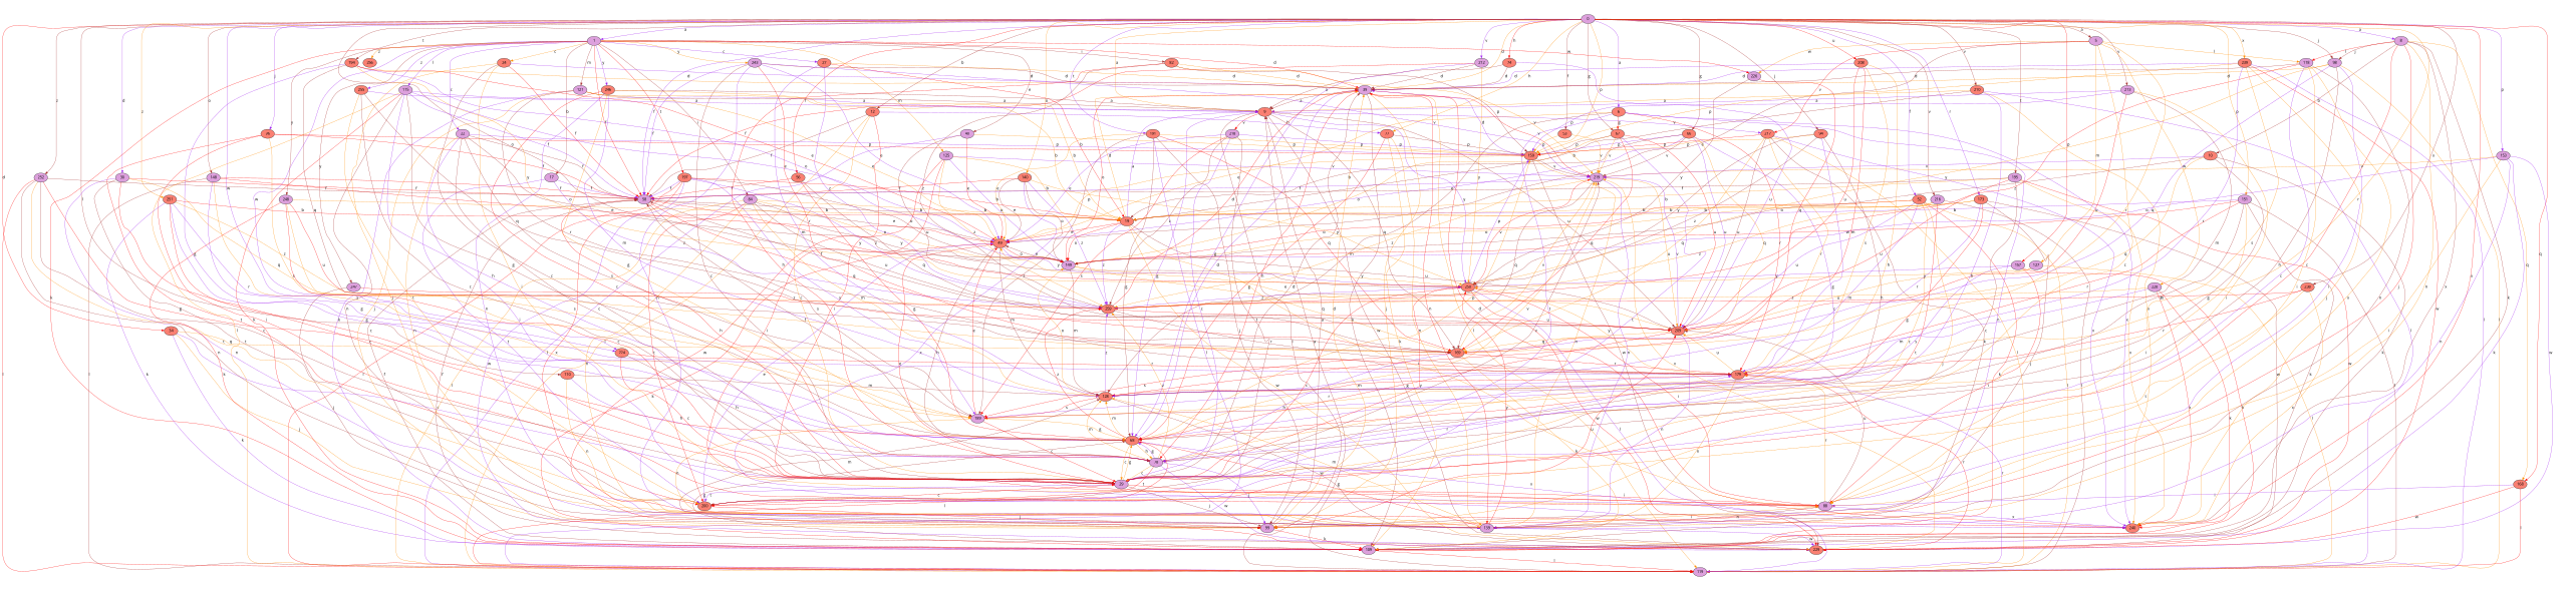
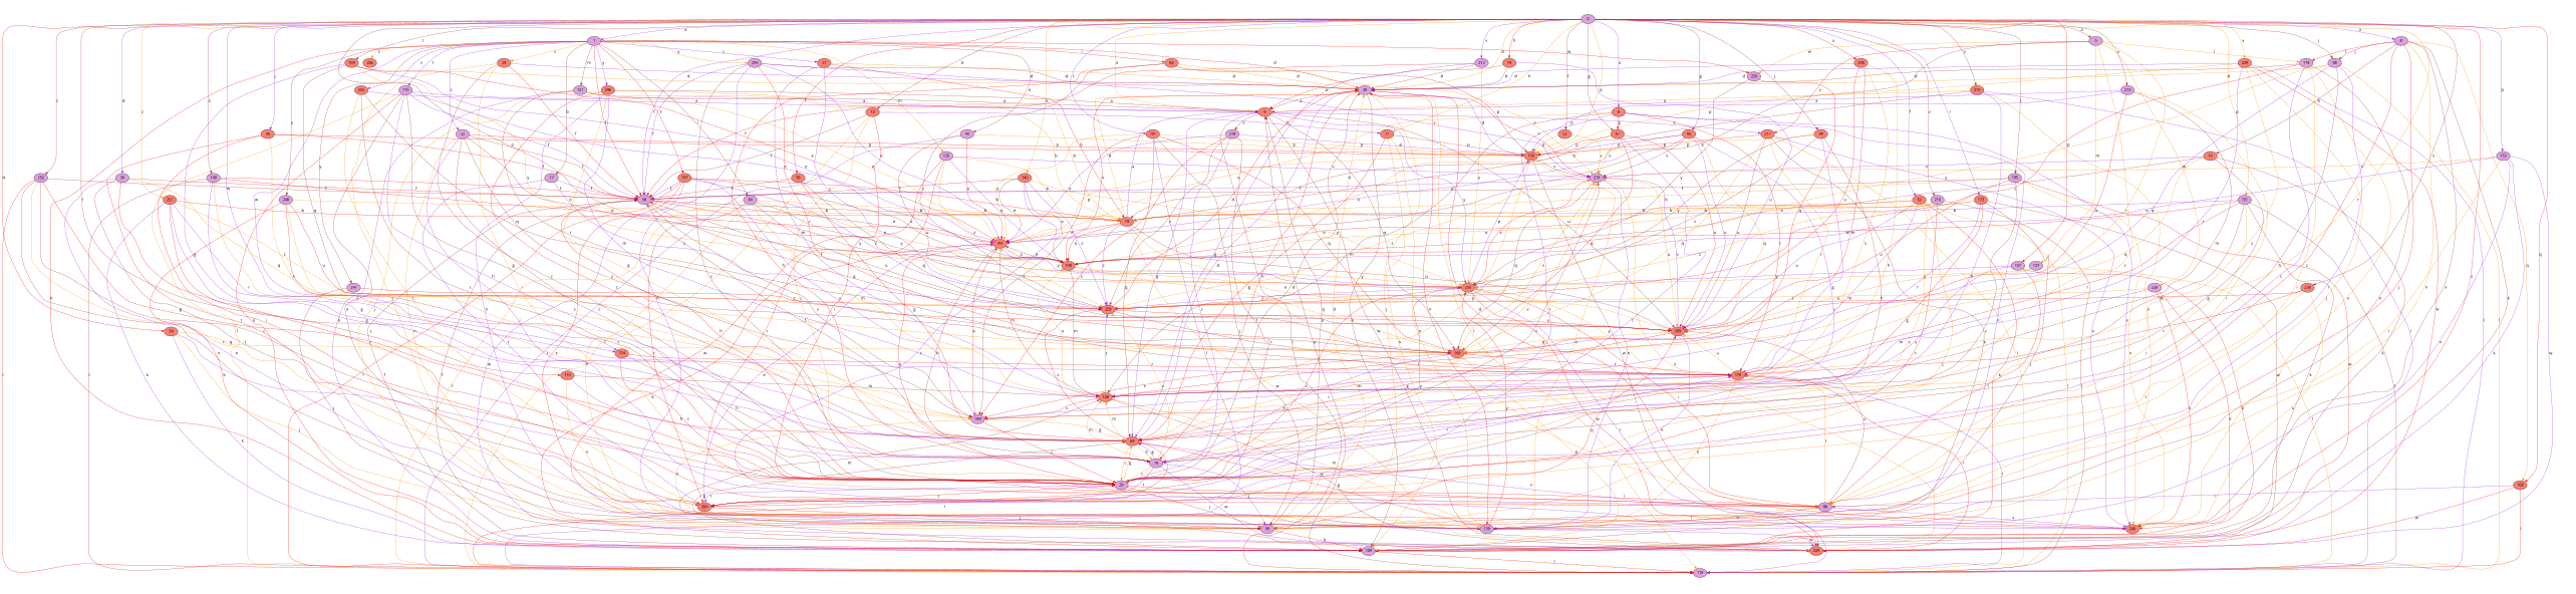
  strict digraph {
    fontname="Open Sans"
    node [fillcolor=salmon fontname="Open Sans" style=filled]
    edge [color=darkorange fontname="Open Sans"]
    0 [fillcolor=plum]
    1 [fillcolor=plum]
    5 [fillcolor=plum]
    6
    8 [fillcolor=plum]
    9
    12
    30 [fillcolor=plum]
    34
    39 [fillcolor=plum]
    52
    53
    56
    58 [fillcolor=plum]
    66
    67
    74
    77
    94
    96
    98 [fillcolor=plum]
    110
    140
    148 [fillcolor=plum]
-   149 [fillcolor=plum]
+   149
    151 [fillcolor=plum]
    153 [fillcolor=plum]
    157 [fillcolor=plum]
    159
    168
    173
    179
    191
    194
    195 [fillcolor=plum]
    208
    210
    212 [fillcolor=plum]
    213 [fillcolor=plum]
    216 [fillcolor=plum]
    224
    238
    239
    240
    251
    252 [fillcolor=plum]
    17 [fillcolor=plum]
    22 [fillcolor=plum]
    24
    27
    40 [fillcolor=plum]
    82
    84 [fillcolor=plum]
    109 [fillcolor=plum]
    115 [fillcolor=plum]
    121 [fillcolor=plum]
    125 [fillcolor=plum]
    197
    226 [fillcolor=plum]
    243 [fillcolor=plum]
    246
    247 [fillcolor=plum]
    248 [fillcolor=plum]
    255
    256
    29 [fillcolor=plum]
    49
    118 [fillcolor=plum]
    127 [fillcolor=plum]
    217
    228 [fillcolor=plum]
    128
    139 [fillcolor=plum]
    200
    n75 [label=10]
    99 [fillcolor=plum]
    68
    119 [fillcolor=plum]
    169
    209
    218 [fillcolor=plum]
    229
    250
    88 [fillcolor=plum]
    219 [fillcolor=plum]
    78 [fillcolor=plum]
    19
    189 [fillcolor=plum]
    259
    0 -> 1 [color=purple label=a]
    0 -> 5 [color=brown label=a]
    0 -> 6 [color=purple label=a]
    0 -> 8 [color=purple label=a]
    0 -> 9 [label=a]
    0 -> 12 [color=brown label=b]
    0 -> 30 [color=purple label=d]
    0 -> 34 [color=red label=d]
    0 -> 39 [label=d]
    0 -> 52 [color=purple label=f]
    0 -> 53 [color=brown label=f]
    0 -> 56 [color=red label=f]
    0 -> 58 [color=purple label=f]
    0 -> 66 [color=brown label=g]
    0 -> 67 [color=brown label=g]
    0 -> 74 [color=red label=h]
    0 -> 77 [label=h]
    0 -> 94 [color=brown label=j]
    0 -> 96 [color=purple label=j]
    0 -> 98 [color=brown label=j]
    0 -> 110 [color=brown label=l]
    0 -> 140 [label=o]
    0 -> 148 [color=brown label=o]
    0 -> 149 [color=brown label=o]
    0 -> 151 [label=p]
    0 -> 153 [color=purple label=p]
    0 -> 157 [color=red label=p]
    0 -> 159 [label=p]
    0 -> 168 [color=red label=q]
    0 -> 173 [color=purple label=r]
    0 -> 179 [label=r]
    0 -> 191 [color=purple label=t]
    0 -> 194 [color=brown label=t]
    0 -> 195 [color=brown label=t]
    0 -> 208 [color=red label=u]
    0 -> 210 [color=brown label=v]
    0 -> 212 [color=purple label=v]
    0 -> 213 [color=brown label=v]
    0 -> 216 [color=brown label=v]
    0 -> 224 [color=purple label=w]
    0 -> 238 [color=brown label=x]
    0 -> 239 [label=x]
    0 -> 240 [color=red label=x]
    0 -> 251 [label=z]
    0 -> 252 [color=brown label=z]
    1 -> 39 [color=red label=d]
    1 -> 58 [color=red label=f]
    1 -> 224 [color=purple label=w]
    1 -> 17 [color=brown label=b]
    1 -> 22 [color=purple label=c]
    1 -> 24 [label=c]
    1 -> 27 [color=purple label=c]
    1 -> 40 [color=brown label=e]
    1 -> 82 [color=brown label=i]
    1 -> 84 [color=brown label=i]
    1 -> 109 [color=red label=k]
    1 -> 115 [color=purple label=l]
    1 -> 121 [color=brown label=m]
    1 -> 125 [label=m]
    1 -> 197 [color=red label=t]
    1 -> 226 [color=red label=w]
    1 -> 243 [label=y]
    1 -> 246 [color=purple label=y]
    1 -> 247 [color=brown label=y]
    1 -> 248 [color=brown label=y]
    1 -> 255 [color=purple label=z]
    1 -> 256 [label=z]
    5 -> 179 [label=r]
    5 -> 226 [label=w]
    5 -> 29 [label=c]
    5 -> 49 [color=brown label=e]
    5 -> 118 [label=l]
    5 -> 127 [label=m]
    5 -> 217 [color=red label=v]
    5 -> 228 [label=w]
    6 -> 67 [color=red label=g]
    6 -> 179 [color=red label=r]
    6 -> 240 [color=purple label=x]
    6 -> 49 [label=e]
    6 -> 128 [color=brown label=m]
    6 -> 139 [color=purple label=n]
    6 -> 200 [color=purple label=t]
    8 -> 98 [color=brown label=j]
    8 -> 168 [label=q]
    8 -> 240 [color=brown label=x]
    8 -> 109 [color=brown label=k]
    8 -> 29 [color=red label=c]
    8 -> 118 [color=red label=l]
    8 -> 139 [label=n]
    8 -> n75 [color=brown label=b]
    8 -> 99 [color=red label=j]
    9 -> 217 [color=purple label=v]
    9 -> 68 [color=purple label=g]
    9 -> 119 [color=brown label=l]
    9 -> 169 [color=brown label=q]
    9 -> 209 [color=brown label=u]
    9 -> 218 [color=red label=v]
    9 -> 229 [color=brown label=w]
    9 -> 250 [color=purple label=y]
    12 -> 58 [color=brown label=f]
    12 -> 77 [color=purple label=h]
    12 -> 29 [label=c]
    12 -> 119 [label=l]
    12 -> 88 [color=red label=i]
    30 -> 58 [color=red label=f]
    30 -> 29 [color=red label=c]
    30 -> 139 [color=purple label=n]
    30 -> 200 [color=brown label=t]
    30 -> 169 [label=q]
    34 -> 109 [color=purple label=k]
    34 -> 29 [color=purple label=c]
    34 -> 99 [label=j]
    34 -> 169 [label=q]
    39 -> 9 [color=brown label=a]
    39 -> 149 [color=red label=o]
    39 -> 109 [color=brown label=k]
    39 -> 139 [color=red label=n]
    39 -> 99 [label=j]
    39 -> 119 [label=l]
    39 -> 219 [color=red label=v]
    39 -> 78 [color=red label=h]
    52 -> 149 [color=red label=o]
    52 -> 109 [color=red label=k]
    52 -> 29 [label=c]
    52 -> 128 [color=purple label=m]
    52 -> 99 [label=j]
    52 -> 119 [label=l]
    52 -> 209 [color=purple label=u]
    52 -> 19 [label=b]
    53 -> 159 [label=p]
    53 -> 219 [label=v]
    56 -> 58 [color=red label=f]
    56 -> 68 [color=red label=g]
    56 -> 169 [color=brown label=q]
    58 -> 49 [color=brown label=e]
    58 -> 169 [color=red label=q]
    58 -> 250 [color=red label=y]
    58 -> 78 [color=red label=h]
    58 -> 19 [color=brown label=b]
    58 -> 189 [color=brown label=s]
    66 -> 159 [color=purple label=p]
    66 -> 29 [color=purple label=c]
    66 -> 49 [color=purple label=e]
    66 -> 169 [label=q]
    66 -> 209 [color=purple label=u]
    66 -> 219 [color=brown label=v]
    66 -> 19 [color=brown label=b]
    67 -> 149 [label=o]
    67 -> 159 [color=brown label=p]
    67 -> 200 [color=purple label=t]
    67 -> 169 [color=red label=q]
    67 -> 209 [color=red label=u]
    67 -> 219 [label=v]
    74 -> 9 [color=brown label=a]
    74 -> 39 [color=brown label=d]
    74 -> 209 [color=purple label=u]
    77 -> 159 [color=brown label=p]
    77 -> 109 [label=k]
    77 -> 139 [label=n]
    77 -> 68 [color=red label=g]
    94 -> 159 [label=p]
    94 -> 68 [color=purple label=g]
    94 -> 250 [color=brown label=y]
    94 -> 78 [color=brown label=h]
    94 -> 259 [color=brown label=z]
    96 -> 58 [color=red label=f]
    96 -> 159 [color=red label=p]
    96 -> 200 [color=red label=t]
    96 -> 88 [color=red label=i]
    96 -> 189 [label=s]
    98 -> 39 [label=d]
    98 -> 119 [label=l]
    98 -> 169 [color=purple label=q]
    98 -> 250 [label=y]
    98 -> 88 [color=purple label=i]
    98 -> 78 [color=brown label=h]
    110 -> 128 [color=brown label=m]
    110 -> 139 [label=n]
    110 -> 78 [color=purple label=h]
    140 -> 58 [color=red label=f]
    140 -> 149 [color=brown label=o]
    140 -> 240 [color=purple label=x]
    140 -> 49 [color=brown label=e]
    140 -> 250 [label=y]
    140 -> 259 [color=purple label=z]
    148 -> 58 [color=red label=f]
    148 -> 49 [color=red label=e]
    148 -> 68 [color=purple label=g]
    148 -> 119 [color=brown label=l]
    148 -> 189 [label=s]
    149 -> 49 [color=brown label=e]
    149 -> 128 [color=brown label=m]
    149 -> 169 [label=q]
    149 -> 250 [label=y]
    151 -> 149 [color=red label=w]
    151 -> 179 [color=red label=r]
    151 -> 109 [color=brown label=k]
    151 -> 128 [color=brown label=m]
    151 -> 119 [color=brown label=l]
    151 -> 88 [label=i]
    151 -> 19 [color=purple label=b]
    153 -> 149 [color=purple label=o]
    153 -> 109 [color=purple label=k]
    153 -> 139 [color=purple label=n]
    153 -> 229 [color=purple label=w]
    153 -> 88 [label=i]
    153 -> 219 [label=v]
    157 -> 109 [color=red label=k]
    157 -> 250 [color=purple label=y]
    157 -> 88 [color=red label=i]
    157 -> 189 [color=purple label=s]
    159 -> 39 [color=purple label=d]
    159 -> 139 [label=n]
    159 -> 229 [color=brown label=w]
    159 -> 219 [color=brown label=v]
    168 -> 119 [color=red label=l]
    168 -> 229 [color=red label=w]
    168 -> 88 [color=purple label=i]
    173 -> 149 [label=o]
    173 -> 179 [color=purple label=r]
    173 -> 99 [color=brown label=j]
    173 -> 68 [color=red label=g]
    173 -> 229 [color=brown label=w]
    173 -> 19 [label=b]
    179 -> 128 [color=red label=m]
    179 -> 139 [label=n]
    179 -> 209 [label=u]
    179 -> 250 [label=y]
    191 -> 159 [label=p]
    191 -> 49 [label=e]
    191 -> 99 [color=brown label=j]
    191 -> 68 [color=brown label=g]
    191 -> 119 [color=purple label=l]
    191 -> 169 [color=red label=q]
    191 -> 189 [color=brown label=s]
    194 -> 39 [label=d]
    194 -> 149 [color=purple label=o]
    194 -> 49 [color=red label=e]
    194 -> 68 [color=purple label=g]
    194 -> 169 [color=brown label=q]
    194 -> 250 [label=y]
    195 -> 58 [color=brown label=f]
    195 -> 240 [label=x]
    195 -> 29 [color=brown label=c]
    195 -> 209 [color=red label=u]
    195 -> 229 [color=red label=w]
    195 -> 19 [label=b]
    208 -> 39 [color=purple label=d]
    208 -> 128 [color=red label=m]
    208 -> 209 [color=red label=u]
    208 -> 78 [label=h]
    208 -> 189 [label=s]
    210 -> 9 [label=a]
    210 -> 240 [label=x]
    210 -> 119 [color=purple label=l]
    210 -> 78 [color=purple label=h]
    210 -> 19 [color=brown label=b]
    212 -> 39 [color=brown label=d]
    212 -> 58 [color=red label=f]
    212 -> 68 [color=purple label=g]
    212 -> 250 [label=y]
    213 -> 9 [color=purple label=a]
    213 -> 159 [color=purple label=p]
    213 -> 128 [color=brown label=m]
    213 -> 209 [color=red label=u]
    213 -> 88 [label=i]
    216 -> 200 [color=red label=t]
    216 -> 119 [color=brown label=l]
    216 -> 19 [label=b]
    216 -> 259 [label=z]
    224 -> 179 [color=red label=r]
    224 -> 29 [color=red label=c]
    224 -> 78 [color=brown label=h]
    238 -> 179 [color=red label=r]
    238 -> 240 [label=x]
    238 -> 200 [label=t]
    238 -> 259 [color=red label=z]
    239 -> 39 [color=purple label=d]
    239 -> 159 [label=p]
    239 -> 179 [color=purple label=r]
    239 -> 99 [label=j]
    239 -> 119 [color=purple label=l]
    239 -> 229 [color=red label=w]
    239 -> 189 [label=s]
    240 -> 39 [color=red label=d]
    251 -> 179 [color=purple label=r]
    251 -> 109 [color=purple label=k]
    251 -> 29 [color=red label=c]
    251 -> 68 [color=purple label=g]
    251 -> 19 [color=red label=b]
    251 -> 259 [label=z]
    252 -> 58 [color=brown label=f]
    252 -> 29 [color=brown label=c]
    252 -> 139 [color=brown label=n]
    252 -> 200 [label=t]
    252 -> 68 [color=red label=g]
    252 -> 119 [color=red label=l]
    17 -> 58 [color=purple label=f]
    17 -> 200 [color=purple label=t]
    17 -> 259 [color=purple label=z]
    22 -> 58 [color=brown label=f]
    22 -> 149 [color=brown label=o]
-   22 -> 159 [color=purple label=p]
+   22 -> 159 [color=red label=p]
    22 -> 29 [color=brown label=c]
    22 -> 139 [label=n]
    22 -> 88 [color=purple label=i]
    22 -> 189 [color=brown label=s]
    24 -> 39 [color=purple label=d]
    24 -> 58 [color=red label=f]
    24 -> 29 [color=brown label=c]
    24 -> 99 [label=j]
    24 -> 88 [label=i]
    27 -> 39 [label=d]
    27 -> 128 [color=purple label=m]
    27 -> 19 [color=red label=b]
    27 -> 259 [color=purple label=z]
    40 -> 159 [label=p]
    40 -> 49 [color=red label=e]
    40 -> 119 [color=purple label=l]
    40 -> 209 [color=brown label=u]
    82 -> 39 [label=d]
    82 -> 159 [color=brown label=p]
    82 -> 219 [label=v]
    82 -> 78 [color=red label=h]
    82 -> 259 [color=brown label=z]
    84 -> 149 [label=o]
    84 -> 128 [label=m]
    84 -> 139 [label=n]
    84 -> 200 [color=red label=t]
    84 -> 119 [label=l]
    84 -> 209 [color=brown label=u]
    84 -> 250 [color=brown label=y]
    84 -> 19 [label=b]
    109 -> 58 [color=brown label=f]
    109 -> 68 [color=brown label=g]
    109 -> 119 [color=red label=l]
    115 -> 9 [color=purple label=a]
    115 -> 58 [color=purple label=f]
    115 -> 109 [color=red label=k]
    115 -> 49 [color=purple label=e]
    115 -> 139 [color=brown label=n]
    115 -> 68 [color=brown label=g]
    115 -> 119 [label=l]
    115 -> 78 [color=purple label=h]
    121 -> 9 [color=brown label=a]
    121 -> 179 [color=brown label=r]
    121 -> 109 [color=purple label=k]
    121 -> 49 [label=e]
    121 -> 99 [label=j]
    121 -> 19 [label=b]
    125 -> 149 [color=purple label=o]
    125 -> 229 [color=red label=w]
    125 -> 88 [color=red label=i]
    125 -> 219 [color=purple label=v]
    125 -> 19 [label=b]
    125 -> 259 [label=z]
    197 -> 58 [color=purple label=f]
    197 -> 149 [color=brown label=o]
    197 -> 240 [color=red label=x]
    197 -> 119 [color=red label=l]
    197 -> 229 [color=purple label=w]
    197 -> 19 [color=red label=b]
    197 -> 189 [color=purple label=s]
    197 -> 259 [color=purple label=z]
    226 -> 169 [color=red label=q]
    226 -> 250 [color=brown label=y]
    243 -> 39 [color=brown label=d]
    243 -> 58 [color=purple label=f]
    243 -> 179 [color=red label=r]
    243 -> 29 [color=brown label=c]
    243 -> 49 [color=purple label=e]
    243 -> 139 [color=purple label=n]
    243 -> 219 [color=purple label=v]
    246 -> 9 [color=brown label=a]
    246 -> 29 [color=red label=c]
    246 -> 128 [color=purple label=m]
    246 -> 139 [color=purple label=n]
    246 -> 68 [label=g]
    246 -> 19 [label=b]
    247 -> 99 [color=brown label=j]
    247 -> 259 [color=red label=z]
    248 -> 109 [color=red label=k]
    248 -> 29 [color=red label=c]
    248 -> 209 [color=red label=u]
    248 -> 19 [label=b]
    248 -> 189 [label=s]
    255 -> 9 [color=purple label=a]
    255 -> 29 [color=brown label=c]
    255 -> 200 [label=t]
    255 -> 169 [color=brown label=q]
    29 -> 39 [color=brown label=d]
    29 -> 179 [color=purple label=r]
    29 -> 49 [color=red label=e]
    29 -> 200 [color=purple label=t]
    29 -> 99 [color=brown label=j]
    29 -> 68 [label=g]
    29 -> 250 [color=red label=y]
    29 -> 88 [color=red label=i]
    29 -> 219 [color=brown label=v]
    49 -> 149 [color=red label=o]
    49 -> 159 [label=p]
    49 -> 109 [color=red label=k]
    49 -> 128 [color=brown label=m]
    49 -> 250 [color=purple label=y]
    49 -> 78 [color=brown label=h]
    118 -> 39 [color=brown label=d]
    118 -> 240 [label=x]
    118 -> 29 [color=purple label=c]
    118 -> 139 [color=brown label=n]
    118 -> 88 [label=i]
    118 -> 259 [color=red label=z]
    127 -> 119 [label=l]
    127 -> 209 [label=u]
    127 -> 250 [label=y]
    217 -> 159 [color=red label=p]
    217 -> 179 [label=r]
    217 -> 240 [color=purple label=x]
    217 -> 109 [color=brown label=k]
    217 -> 119 [label=l]
    217 -> 169 [label=q]
    217 -> 209 [color=brown label=u]
    228 -> 240 [color=red label=x]
    228 -> 109 [color=red label=k]
    228 -> 128 [color=purple label=m]
    228 -> 259 [label=z]
    128 -> 149 [label=o]
    128 -> 229 [color=brown label=w]
    128 -> 189 [color=red label=s]
    128 -> 259 [color=purple label=z]
    139 -> 128 [label=m]
    139 -> 68 [color=red label=g]
    139 -> 229 [color=purple label=w]
    139 -> 250 [color=red label=y]
    139 -> 88 [label=i]
    200 -> 29 [color=red label=c]
    200 -> 49 [color=purple label=e]
    200 -> 99 [color=red label=j]
    n75 -> 149 [color=brown label=o]
    n75 -> 109 [color=brown label=k]
    n75 -> 68 [color=brown label=g]
    n75 -> 169 [label=q]
    n75 -> 219 [color=purple label=v]
    99 -> 9 [color=brown label=a]
    99 -> 39 [label=d]
    99 -> 109 [color=red label=k]
    99 -> 128 [color=brown label=m]
    99 -> 209 [color=red label=u]
    68 -> 39 [color=purple label=d]
    68 -> 58 [color=brown label=f]
    68 -> 159 [label=p]
    68 -> 240 [color=purple label=x]
    68 -> 29 [label=c]
    68 -> 128 [label=m]
    68 -> 119 [color=red label=l]
    68 -> 219 [label=v]
    68 -> 78 [label=h]
    68 -> 259 [color=red label=z]
    119 -> 9 [color=brown label=a]
    119 -> 179 [color=purple label=r]
    169 -> 179 [color=red label=r]
    169 -> 109 [label=k]
    169 -> 219 [label=v]
    169 -> 78 [color=purple label=h]
    169 -> 189 [color=red label=s]
    209 -> 49 [label=e]
    209 -> 139 [color=purple label=n]
    209 -> 68 [color=red label=g]
    209 -> 169 [label=q]
    209 -> 219 [color=purple label=v]
    218 -> 159 [color=purple label=p]
    218 -> 29 [color=purple label=c]
    218 -> 49 [color=purple label=e]
    218 -> 200 [color=brown label=t]
    218 -> 189 [color=red label=s]
    218 -> 259 [color=brown label=z]
    229 -> 58 [color=brown label=f]
    229 -> 179 [color=red label=r]
    229 -> 219 [label=v]
    250 -> 159 [color=purple label=p]
    250 -> 29 [color=red label=c]
    250 -> 119 [color=purple label=l]
    250 -> 229 [color=red label=w]
    250 -> 88 [color=red label=i]
    250 -> 219 [color=red label=v]
    250 -> 259 [color=purple label=z]
    88 -> 179 [label=r]
    88 -> 240 [color=purple label=x]
    88 -> 139 [color=brown label=n]
    88 -> 209 [color=brown label=u]
    219 -> 58 [color=purple label=f]
    219 -> 139 [color=purple label=n]
    219 -> 169 [color=brown label=q]
    219 -> 209 [label=u]
    219 -> 259 [label=z]
    78 -> 29 [label=c]
    78 -> 128 [label=m]
    78 -> 200 [color=red label=t]
    78 -> 99 [color=purple label=j]
    78 -> 68 [color=purple label=g]
    78 -> 229 [color=purple label=w]
    78 -> 259 [label=z]
    19 -> 9 [color=purple label=a]
    19 -> 39 [label=d]
    19 -> 149 [color=red label=o]
    19 -> 49 [color=red label=e]
    19 -> 209 [color=brown label=u]
    19 -> 229 [label=w]
    19 -> 88 [label=i]
    19 -> 259 [color=purple label=z]
    189 -> 179 [color=purple label=r]
    189 -> 29 [color=red label=c]
    189 -> 49 [color=red label=e]
    189 -> 139 [label=n]
    189 -> 68 [label=g]
    259 -> 39 [color=red label=d]
    259 -> 58 [color=brown label=f]
    259 -> 179 [color=brown label=r]
    259 -> 209 [color=red label=u]
  }
